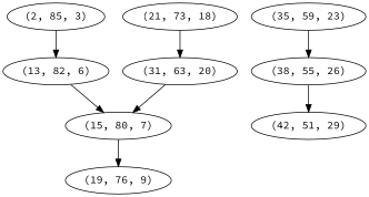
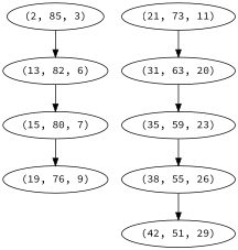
  digraph {
    fontname="Source Code Pro"
    node [fontname="Source Code Pro"]
    edge [fontname="Source Code Pro"]
    n1 [label="(2, 85, 3)"]
    "(13, 82, 6)"
    "(15, 80, 7)"
    "(19, 76, 9)"
-   "(21, 73, 11)" [label="(21, 73, 18)"]
+   "(21, 73, 11)"
    "(31, 63, 20)"
    "(35, 59, 23)"
    "(38, 55, 26)"
    "(42, 51, 29)"
    n1 -> "(13, 82, 6)"
    "(13, 82, 6)" -> "(15, 80, 7)"
    "(15, 80, 7)" -> "(19, 76, 9)"
    "(21, 73, 11)" -> "(31, 63, 20)"
-   "(31, 63, 20)" -> "(15, 80, 7)"
+   "(31, 63, 20)" -> "(35, 59, 23)"
    "(35, 59, 23)" -> "(38, 55, 26)"
    "(38, 55, 26)" -> "(42, 51, 29)"
  }
